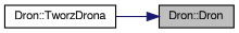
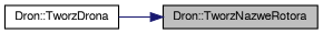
  digraph {
    rankdir=RL
    node [color=black fontname=FreeSans fontsize=10 shape=record style=filled]
-   n1 [fillcolor=grey75 fontcolor=black height=0.2 label="Dron::Dron" width=0.4]
+   n1 [fillcolor=grey75 fontcolor=black height=0.2 label="Dron::TworzNazweRotora" width=0.4]
    n2 [fillcolor=white height=0.2 label="Dron::TworzDrona" width=0.4]
    n1 -> n2 [color=midnightblue dir=back fontname=FreeSans fontsize=10 labelfontname=FreeSans labelfontsize=10 style=solid]
  }
